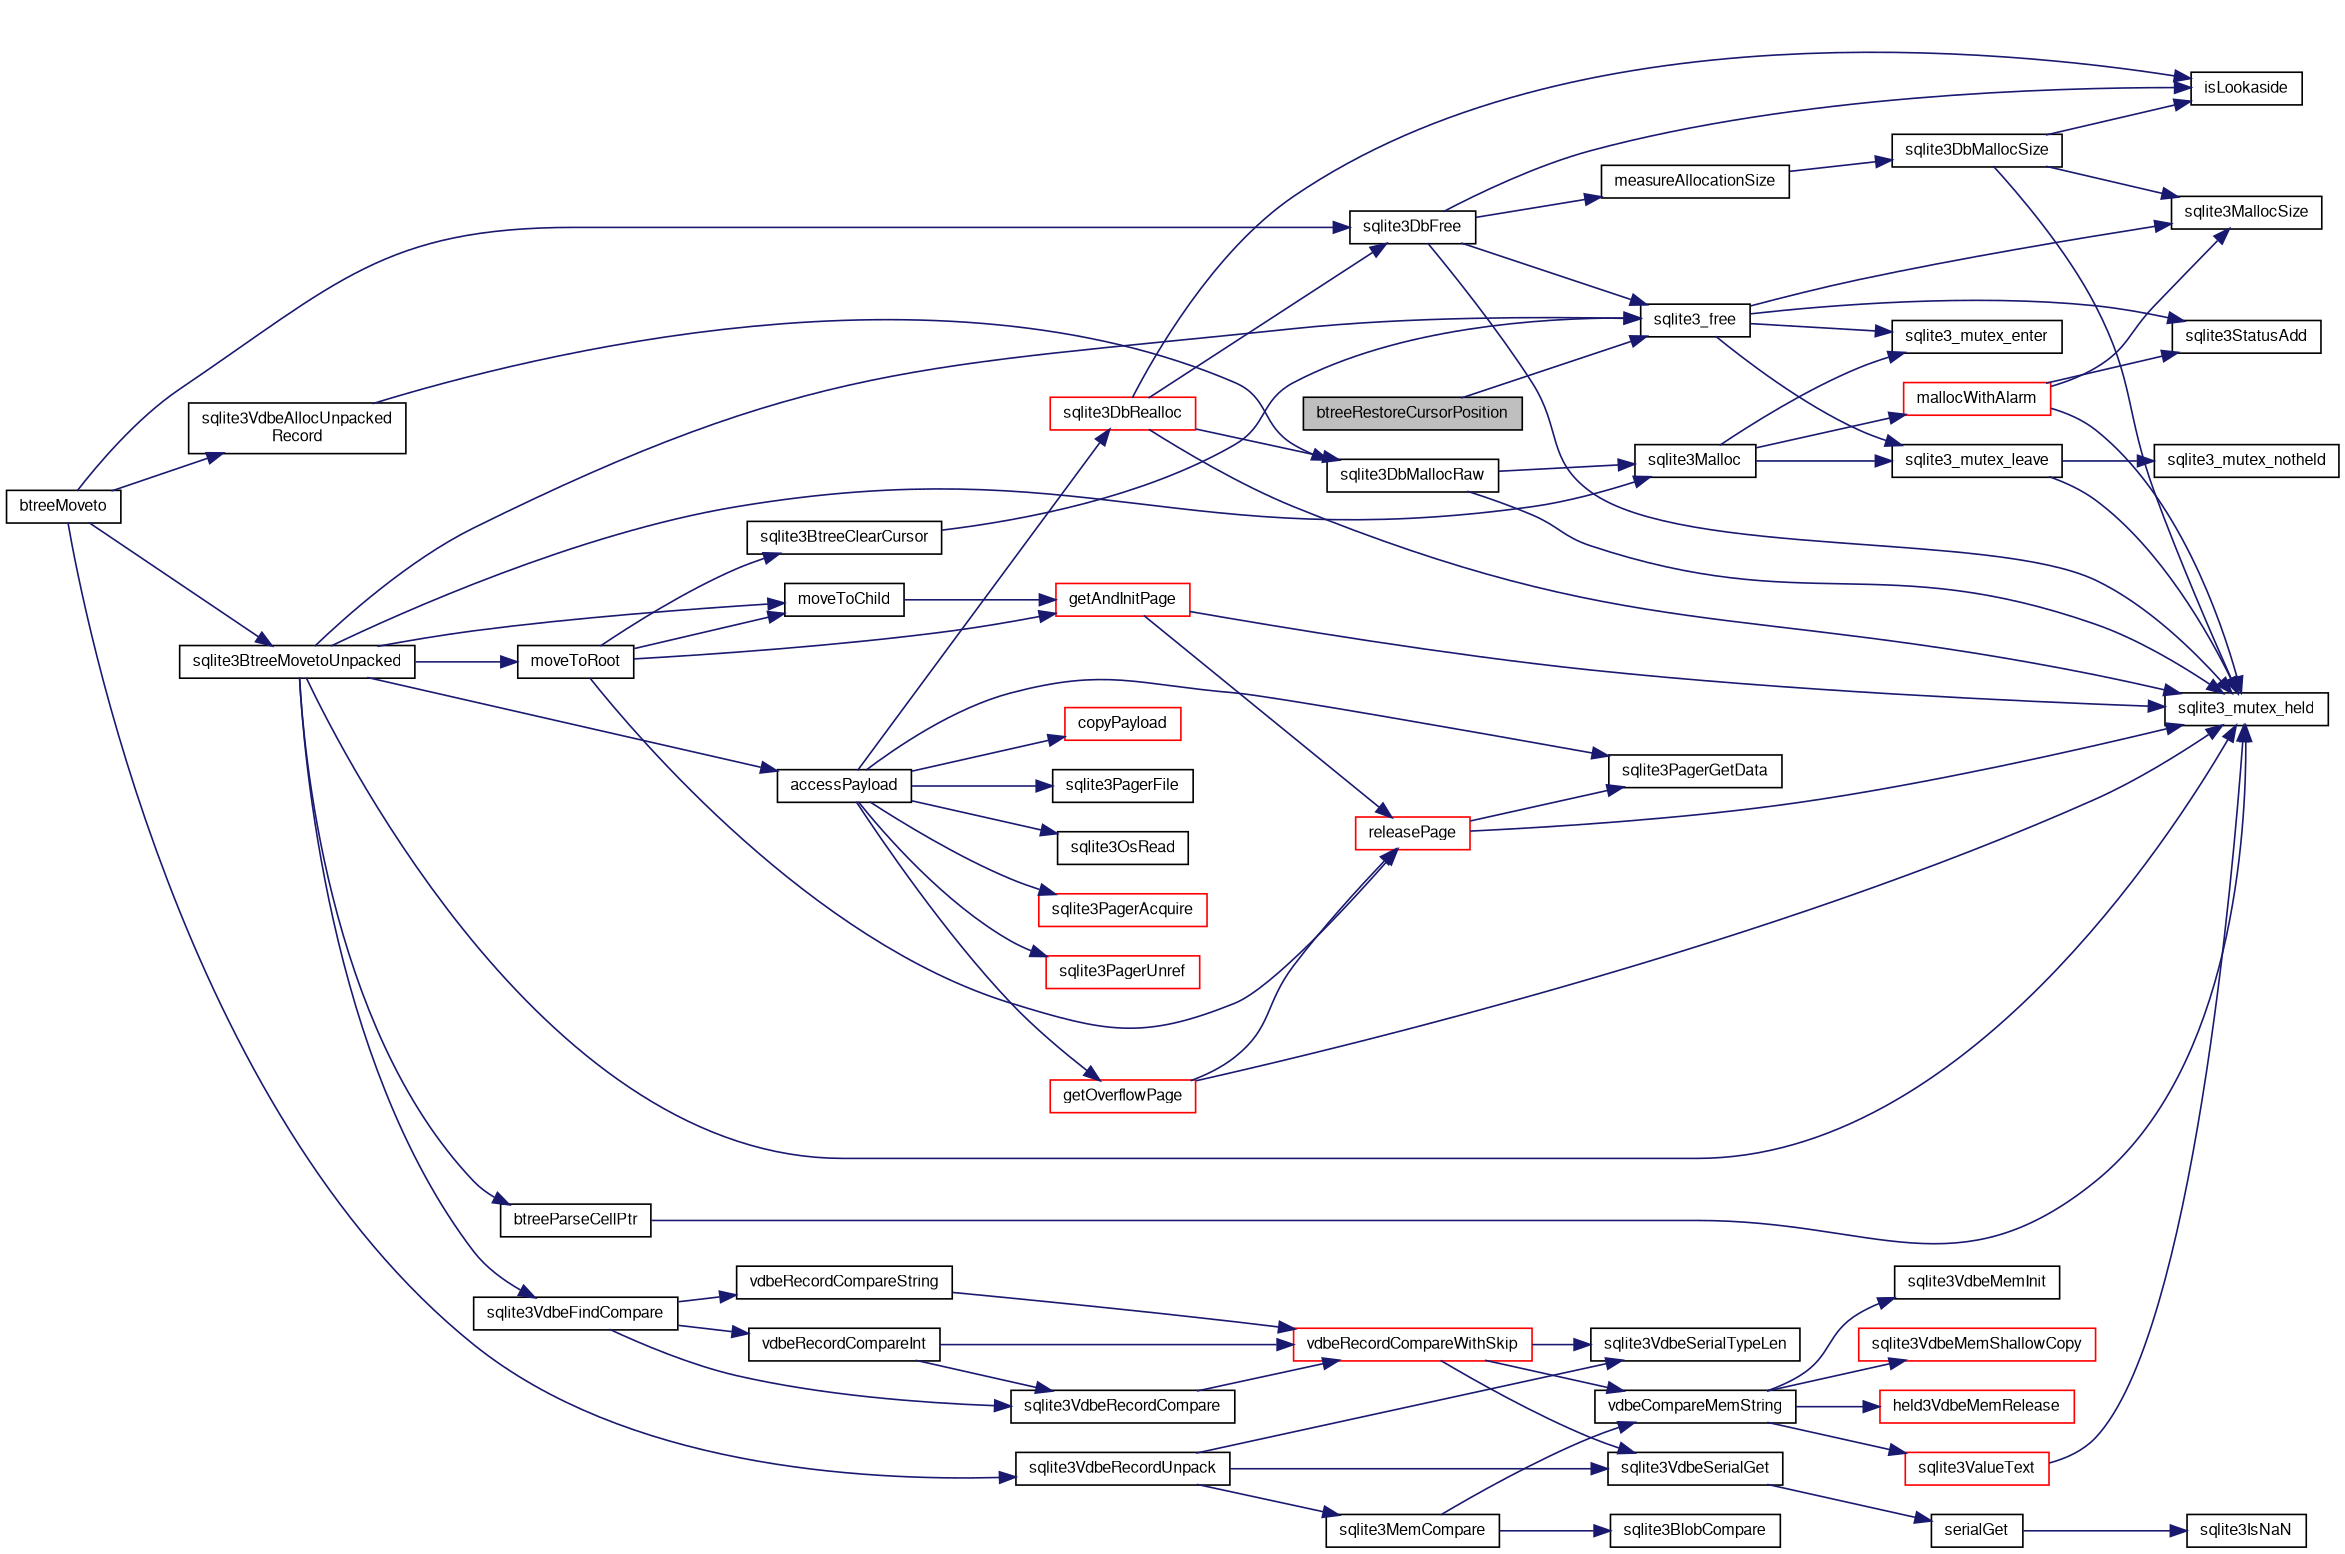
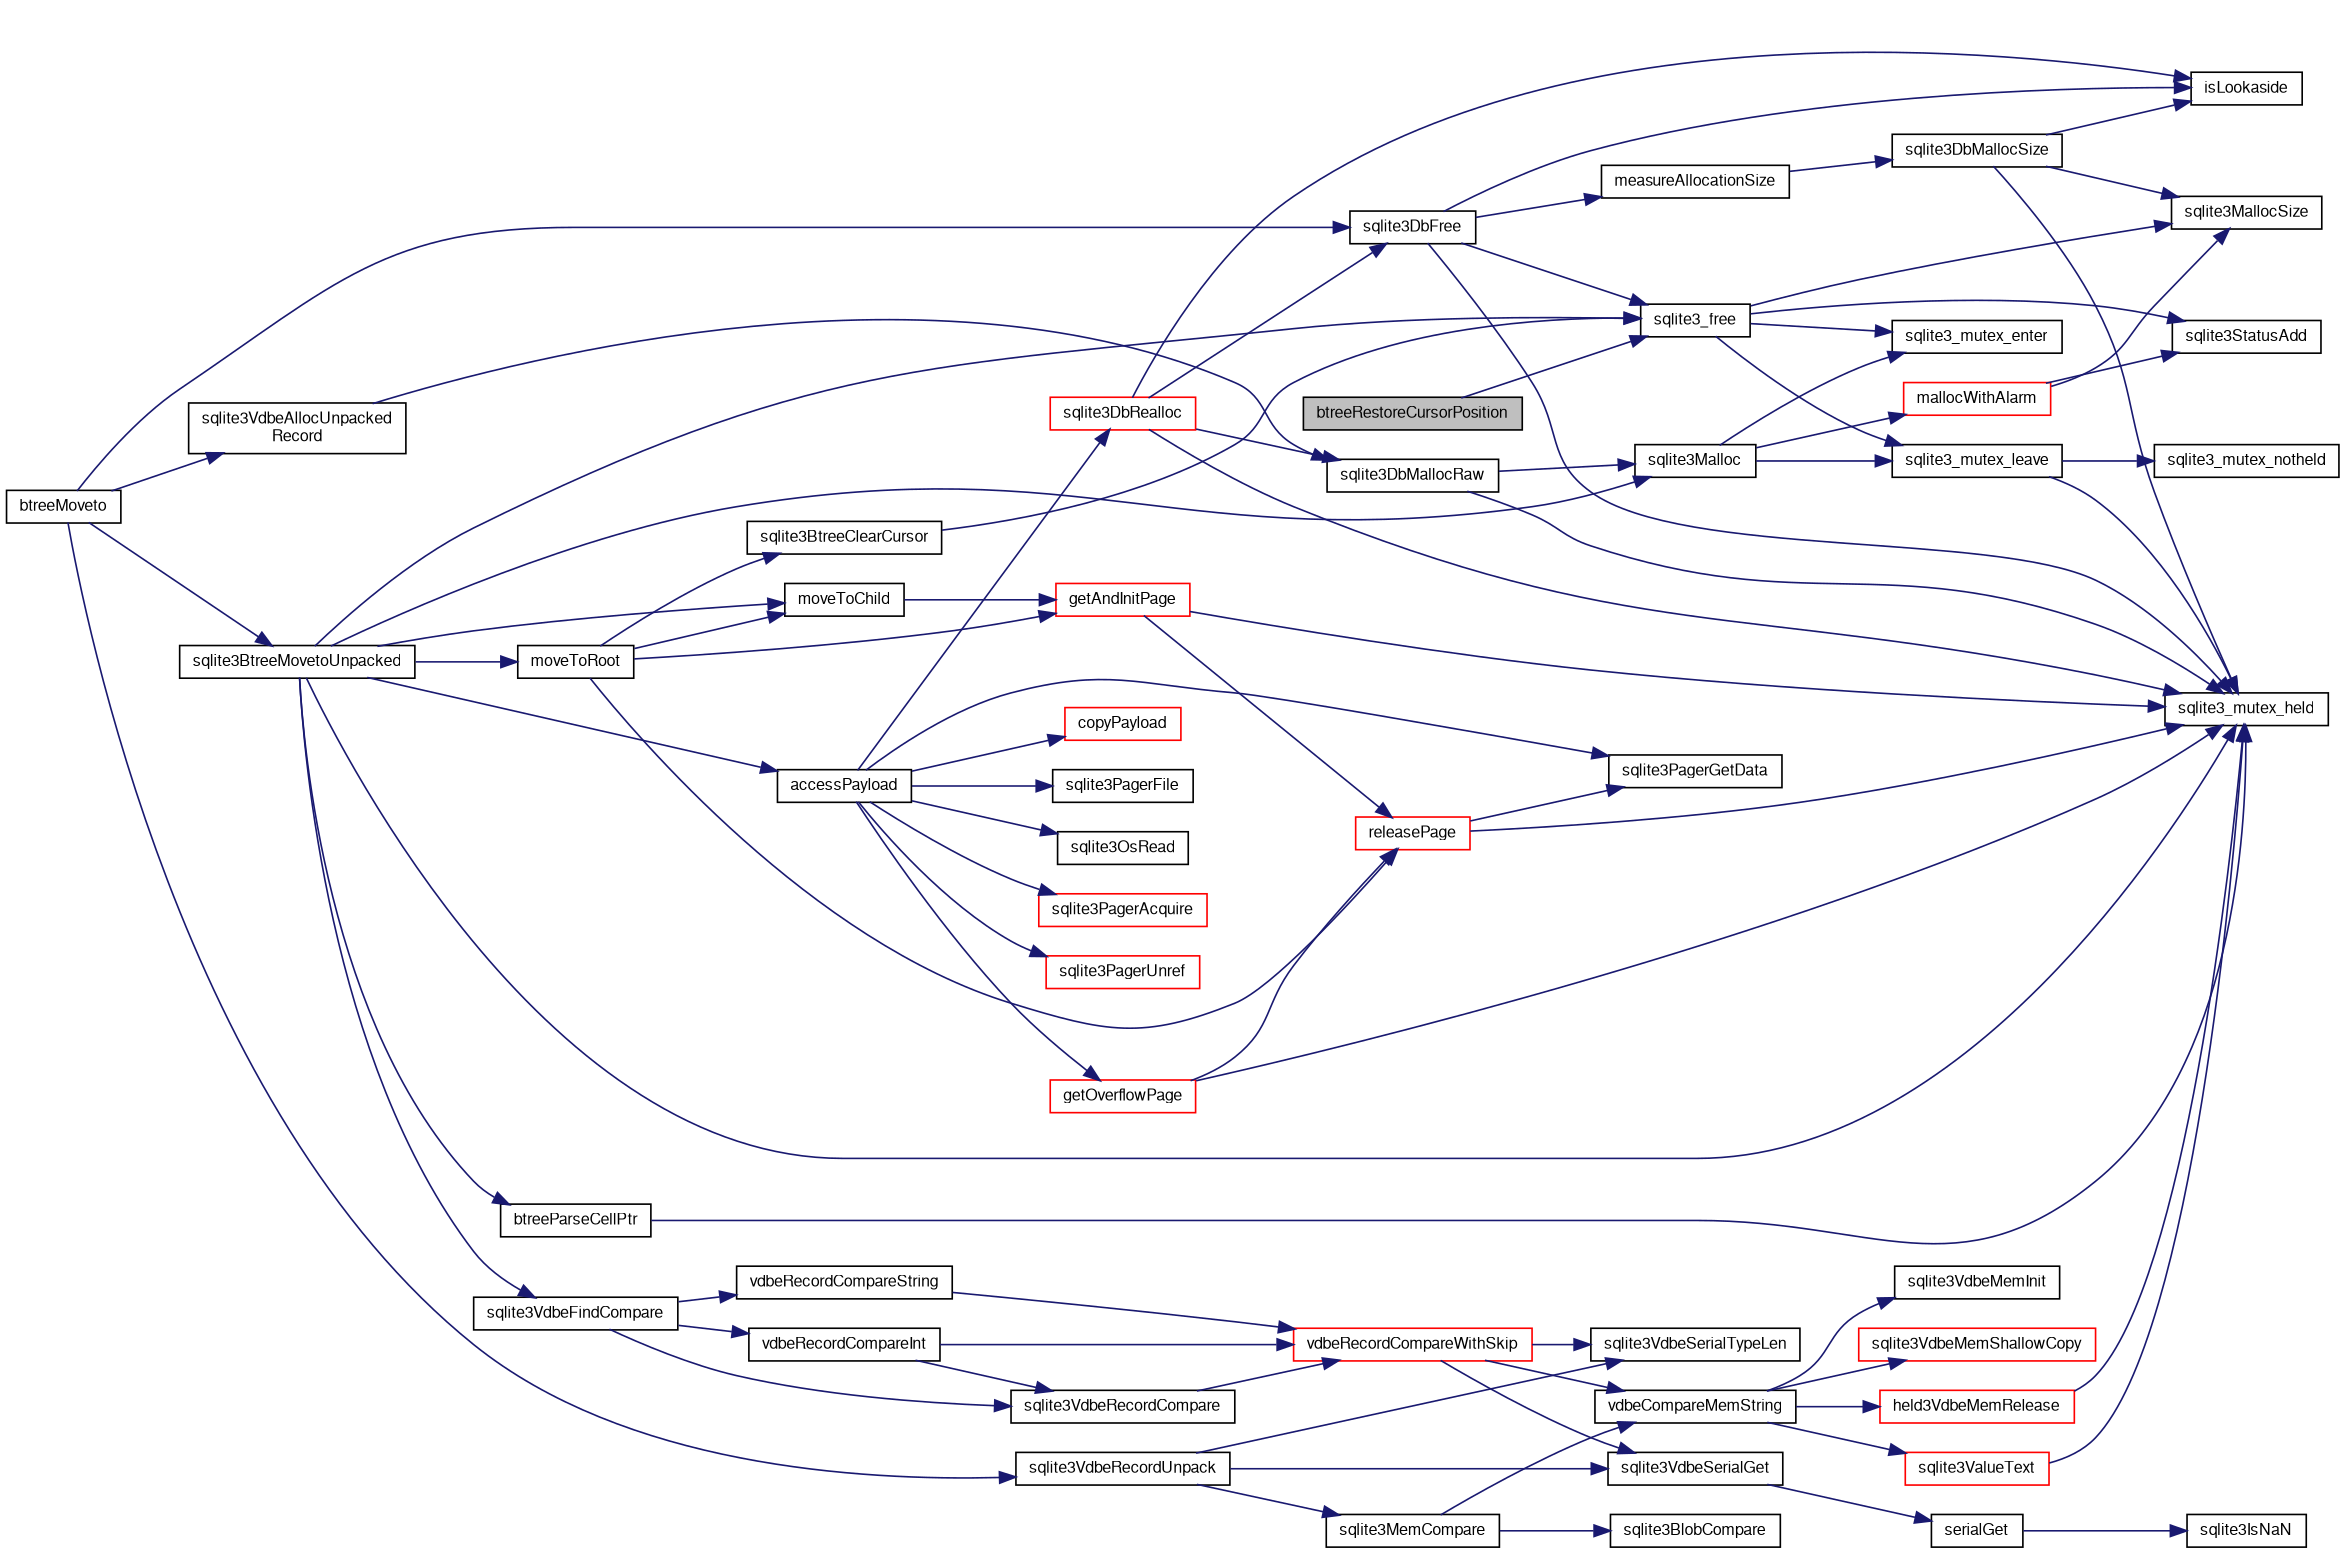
  digraph {
    rankdir=LR
    node [color=black fillcolor=white fontname=FreeSans fontsize=10 shape=record style=filled]
    edge [color=midnightblue fontname=FreeSans fontsize=10 labelfontname=FreeSans labelfontsize=10 style=solid]
    n1 [fillcolor=grey75 fontcolor=black height=0.2 label=btreeRestoreCursorPosition width=0.4]
    n2 [height=0.2 label=sqlite3_free width=0.4]
    n3 [height=0.2 label=btreeMoveto width=0.4]
    n4 [height=0.2 label="sqlite3VdbeAllocUnpacked\lRecord" width=0.4]
    n5 [height=0.2 label=sqlite3VdbeRecordUnpack width=0.4]
    n6 [height=0.2 label=sqlite3DbFree width=0.4]
    n7 [height=0.2 label=sqlite3BtreeMovetoUnpacked width=0.4]
    n8 [height=0.2 label=sqlite3_mutex_enter width=0.4]
    n9 [height=0.2 label=sqlite3_mutex_leave width=0.4]
    n10 [height=0.2 label=sqlite3MallocSize width=0.4]
    n11 [height=0.2 label=sqlite3StatusAdd width=0.4]
    n12 [height=0.2 label=sqlite3DbMallocRaw width=0.4]
    n13 [height=0.2 label=sqlite3VdbeSerialGet width=0.4]
    n14 [height=0.2 label=sqlite3VdbeSerialTypeLen width=0.4]
    n15 [height=0.2 label=sqlite3MemCompare width=0.4]
    n16 [height=0.2 label=sqlite3_mutex_held width=0.4]
    n17 [height=0.2 label=measureAllocationSize width=0.4]
    n18 [height=0.2 label=isLookaside width=0.4]
    n19 [height=0.2 label=sqlite3Malloc width=0.4]
    n20 [height=0.2 label=sqlite3VdbeFindCompare width=0.4]
    n21 [height=0.2 label=moveToRoot width=0.4]
    n22 [height=0.2 label=moveToChild width=0.4]
    n23 [height=0.2 label=btreeParseCellPtr width=0.4]
    n24 [height=0.2 label=accessPayload width=0.4]
    n25 [color=red height=0.2 label=mallocWithAlarm width=0.4]
    n26 [height=0.2 label=sqlite3_mutex_notheld width=0.4]
    n27 [height=0.2 label=serialGet width=0.4]
    n28 [height=0.2 label=vdbeCompareMemString width=0.4]
    n29 [height=0.2 label=sqlite3BlobCompare width=0.4]
    n30 [height=0.2 label=sqlite3IsNaN width=0.4]
    n31 [height=0.2 label=sqlite3VdbeMemInit width=0.4]
    n32 [color=red height=0.2 label=sqlite3VdbeMemShallowCopy width=0.4]
    n33 [color=red height=0.2 label=sqlite3ValueText width=0.4]
    n34 [color=red height=0.2 label=held3VdbeMemRelease width=0.4]
    n35 [height=0.2 label=sqlite3DbMallocSize width=0.4]
    n36 [height=0.2 label=vdbeRecordCompareInt width=0.4]
    n37 [height=0.2 label=sqlite3VdbeRecordCompare width=0.4]
    n38 [height=0.2 label=vdbeRecordCompareString width=0.4]
    n39 [height=0.2 label=sqlite3BtreeClearCursor width=0.4]
    n40 [color=red height=0.2 label=releasePage width=0.4]
    n41 [color=red height=0.2 label=getAndInitPage width=0.4]
    n42 [height=0.2 label=sqlite3PagerGetData width=0.4]
    n43 [color=red height=0.2 label=copyPayload width=0.4]
    n44 [color=red height=0.2 label=sqlite3DbRealloc width=0.4]
    n45 [color=red height=0.2 label=getOverflowPage width=0.4]
    n46 [height=0.2 label=sqlite3PagerFile width=0.4]
    n47 [height=0.2 label=sqlite3OsRead width=0.4]
    n48 [color=red height=0.2 label=sqlite3PagerAcquire width=0.4]
    n49 [color=red height=0.2 label=sqlite3PagerUnref width=0.4]
    n50 [color=red height=0.2 label=vdbeRecordCompareWithSkip width=0.4]
    n1 -> n2
    n2 -> n8
    n2 -> n9
    n2 -> n10
    n2 -> n11
    n3 -> n4
    n3 -> n5
    n3 -> n6
    n3 -> n7
    n4 -> n12
    n5 -> n13
    n5 -> n14
    n5 -> n15
    n6 -> n2
    n6 -> n16
    n6 -> n17
    n6 -> n18
    n7 -> n2
    n7 -> n16
    n7 -> n19
    n7 -> n20
    n7 -> n21
    n7 -> n22
    n7 -> n23
    n7 -> n24
    n9 -> n16
    n9 -> n26
    n12 -> n16
    n12 -> n19
    n13 -> n27
    n15 -> n28
    n15 -> n29
    n17 -> n35
    n19 -> n8
    n19 -> n9
    n19 -> n25
    n20 -> n36
    n20 -> n37
    n20 -> n38
    n21 -> n22
    n21 -> n39
    n21 -> n40
    n21 -> n41
    n22 -> n41
    n23 -> n16
    n24 -> n42
    n24 -> n43
    n24 -> n44
    n24 -> n45
    n24 -> n46
    n24 -> n47
    n24 -> n48
    n24 -> n49
    n25 -> n10
    n25 -> n11
-   n25 -> n16
+   n34 -> n16
    n27 -> n30
    n28 -> n31
    n28 -> n32
    n28 -> n33
    n28 -> n34
    n33 -> n16
    n35 -> n10
    n35 -> n16
    n35 -> n18
    n36 -> n37
    n36 -> n50
    n37 -> n50
    n38 -> n50
    n39 -> n2
    n40 -> n16
    n40 -> n42
    n41 -> n16
    n41 -> n40
    n44 -> n6
    n44 -> n12
    n44 -> n16
    n44 -> n18
    n45 -> n16
    n45 -> n40
    n50 -> n13
    n50 -> n14
    n50 -> n28
  }
